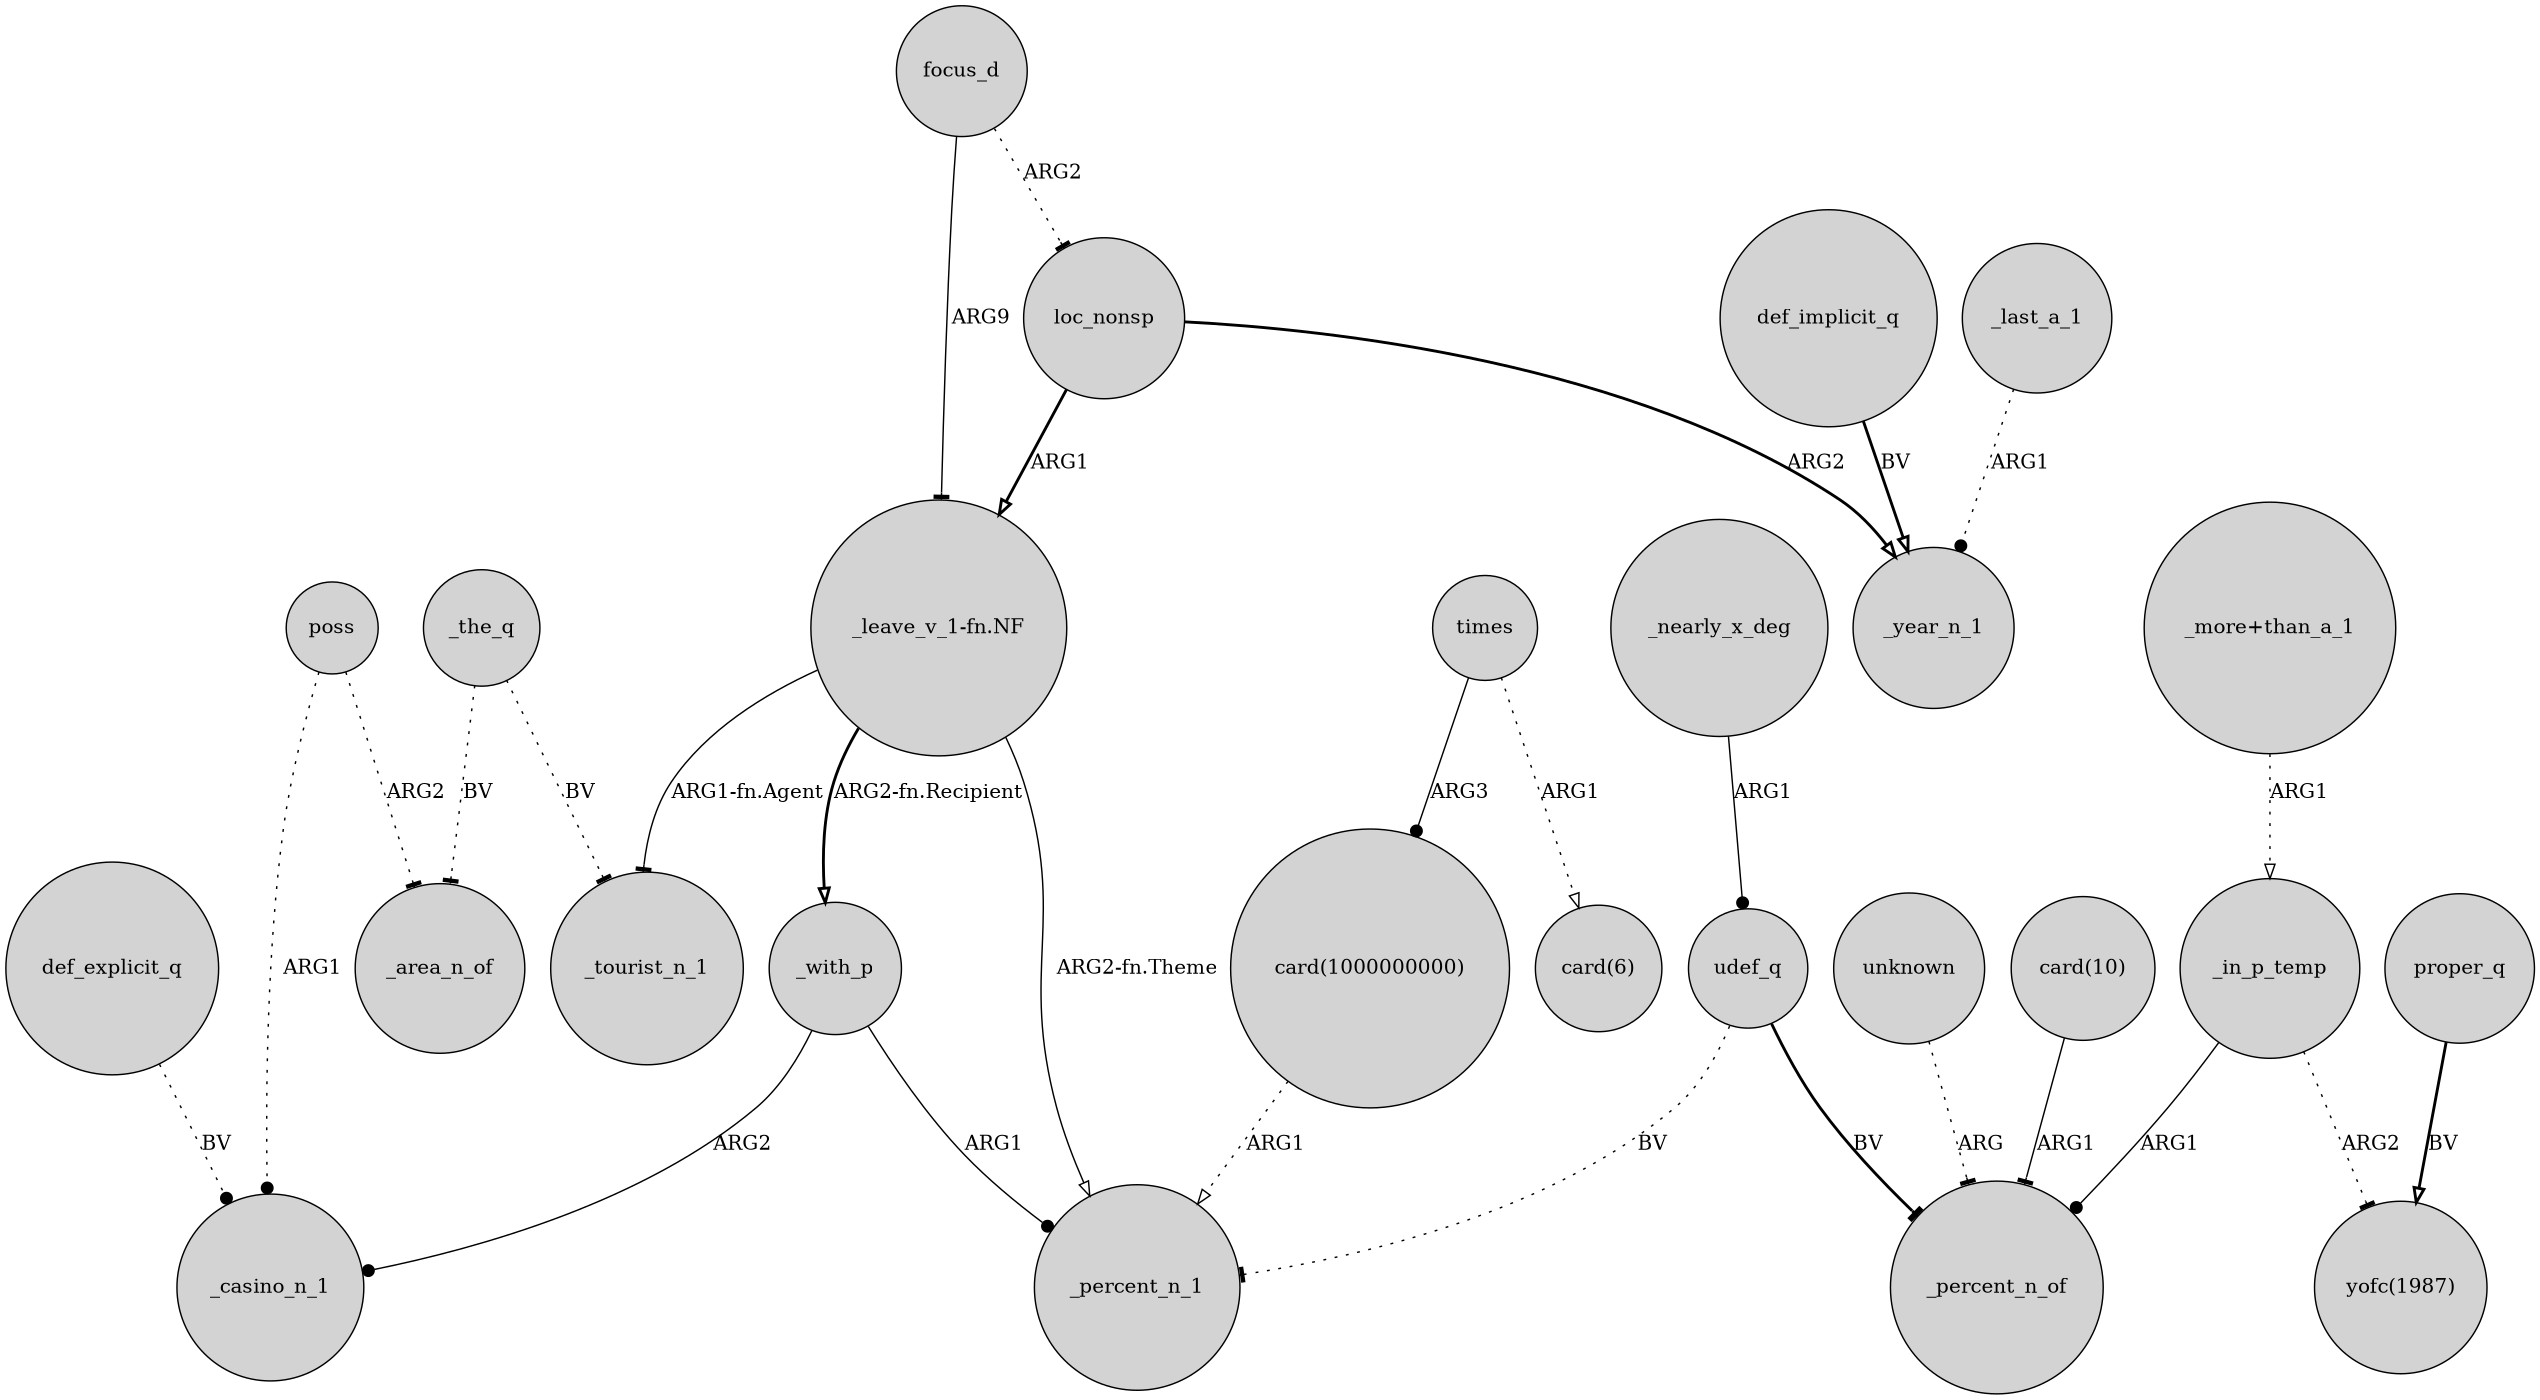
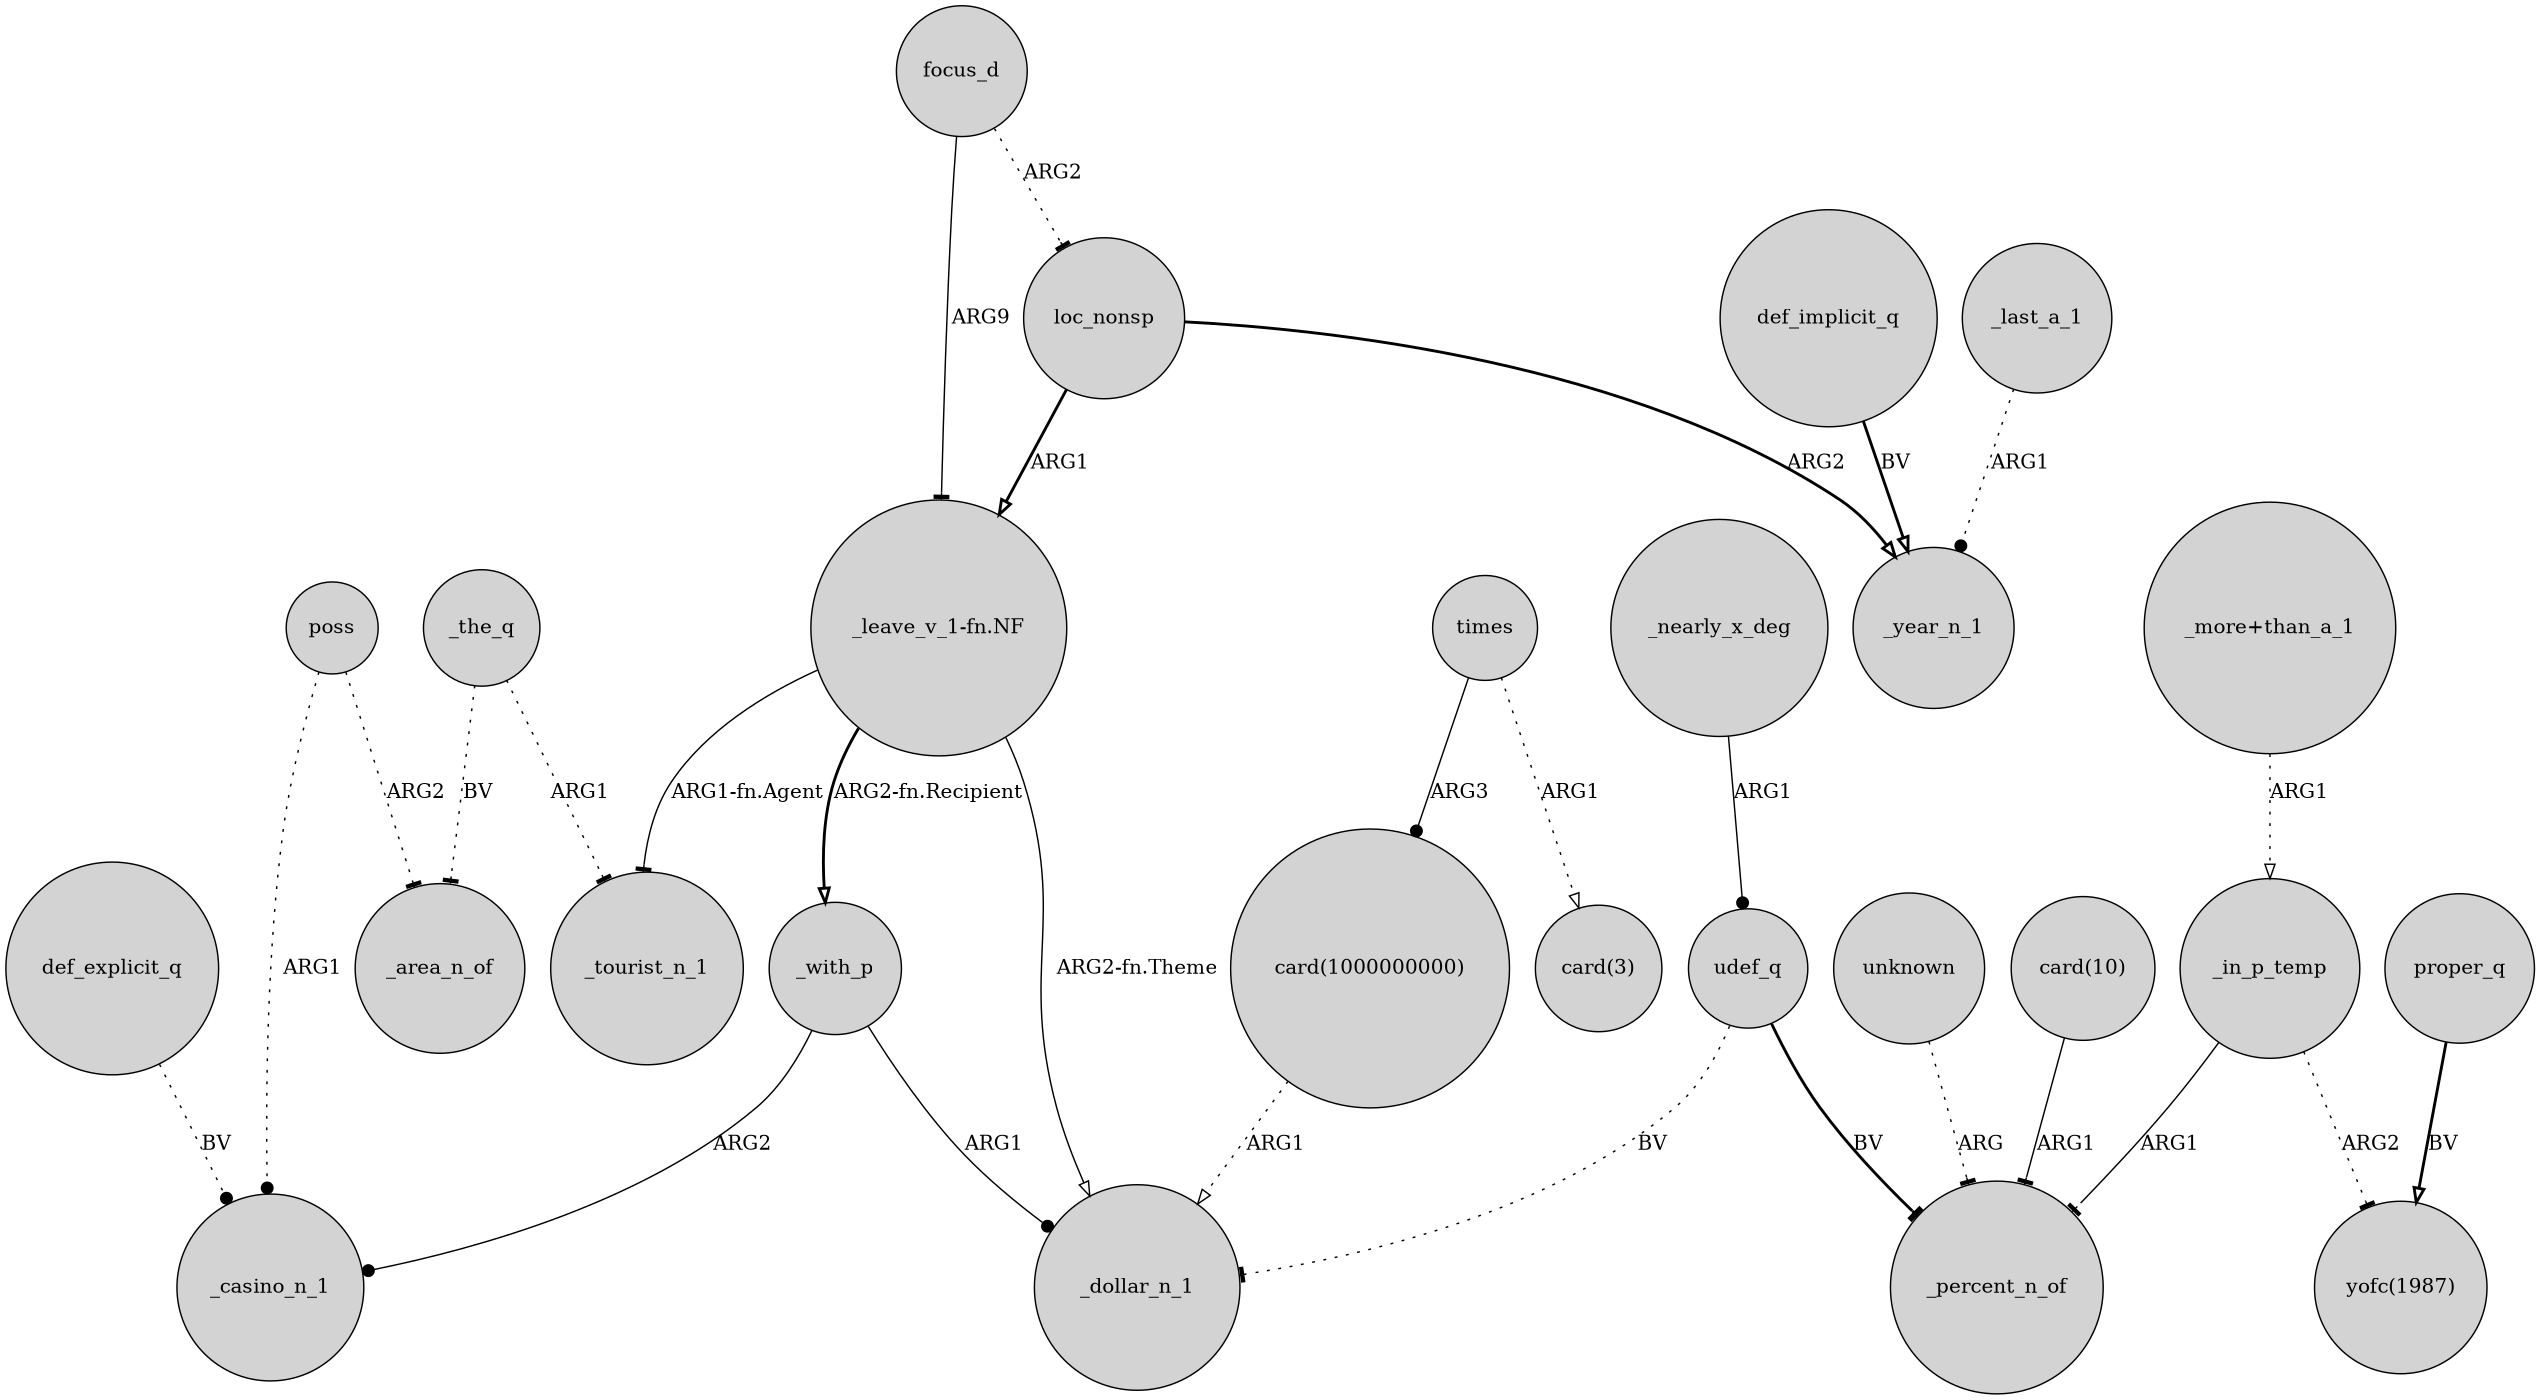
  digraph {
    node [shape=circle style=filled]
    edge [arrowhead=tee style=dotted]
    poss
    _casino_n_1
    _area_n_of
    focus_d
    loc_nonsp
    "_leave_v_1-fn.NF"
    _year_n_1
    _tourist_n_1
    _with_p
-   _dollar_n_1 [label=_percent_n_1]
+   _dollar_n_1
    _in_p_temp
    "yofc(1987)"
    _percent_n_of
    def_implicit_q
    _the_q
    "_more+than_a_1"
    times
    "card(1000000000)"
-   "card(3)" [label="card(6)"]
+   "card(3)"
    unknown
    "card(10)"
    _nearly_x_deg
    udef_q
    _last_a_1
    def_explicit_q
    proper_q
    poss -> _casino_n_1 [arrowhead=dot label=ARG1]
    poss -> _area_n_of [label=ARG2]
    focus_d -> loc_nonsp [label=ARG2]
    focus_d -> "_leave_v_1-fn.NF" [label=ARG9 style=solid]
    loc_nonsp -> "_leave_v_1-fn.NF" [arrowhead=onormal label=ARG1 style=bold]
    loc_nonsp -> _year_n_1 [arrowhead=onormal label=ARG2 style=bold]
    "_leave_v_1-fn.NF" -> _tourist_n_1 [label="ARG1-fn.Agent" style=solid]
    "_leave_v_1-fn.NF" -> _with_p [arrowhead=onormal label="ARG2-fn.Recipient" style=bold]
    "_leave_v_1-fn.NF" -> _dollar_n_1 [arrowhead=onormal label="ARG2-fn.Theme" style=solid]
    _with_p -> _casino_n_1 [arrowhead=dot label=ARG2 style=solid]
    _with_p -> _dollar_n_1 [arrowhead=dot label=ARG1 style=solid]
    _in_p_temp -> "yofc(1987)" [label=ARG2]
-   _in_p_temp -> _percent_n_of [arrowhead=dot label=ARG1 style=solid]
+   _in_p_temp -> _percent_n_of [label=ARG1 style=solid]
    def_implicit_q -> _year_n_1 [arrowhead=onormal label=BV style=bold]
    _the_q -> _area_n_of [label=BV]
-   _the_q -> _tourist_n_1 [label=BV]
+   _the_q -> _tourist_n_1 [label=ARG1]
    "_more+than_a_1" -> _in_p_temp [arrowhead=onormal label=ARG1]
    times -> "card(1000000000)" [arrowhead=dot label=ARG3 style=solid]
    times -> "card(3)" [arrowhead=onormal label=ARG1]
    "card(1000000000)" -> _dollar_n_1 [arrowhead=onormal label=ARG1]
    unknown -> _percent_n_of [label=ARG]
    "card(10)" -> _percent_n_of [label=ARG1 style=solid]
    _nearly_x_deg -> udef_q [arrowhead=dot label=ARG1 style=solid]
    udef_q -> _dollar_n_1 [label=BV]
    udef_q -> _percent_n_of [label=BV style=bold]
    _last_a_1 -> _year_n_1 [arrowhead=dot label=ARG1]
    def_explicit_q -> _casino_n_1 [arrowhead=dot label=BV]
    proper_q -> "yofc(1987)" [arrowhead=onormal label=BV style=bold]
  }
